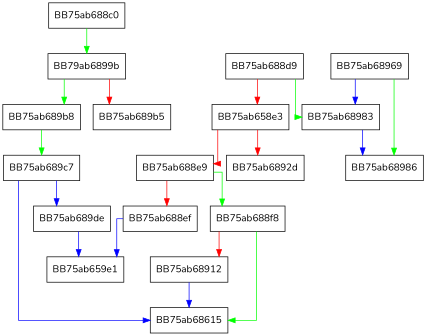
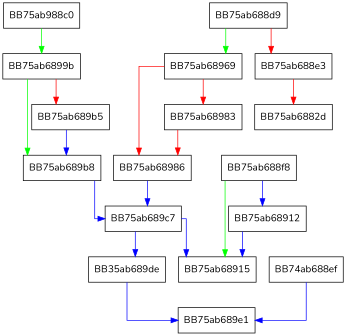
  digraph {
    fontname=Nunito
    splines=ortho
    node [fontname=Nunito shape=box]
    edge [color=blue fontname=Nunito]
-   BB75ab688c0
-   BB75ab6899b [label=BB79ab6899b]
+   BB75ab688c0 [label=BB75ab988c0]
+   BB75ab6899b
    BB75ab689b8
    BB75ab689b5
    BB75ab688d9
    BB75ab68969
-   BB75ab688e3 [label=BB75ab658e3]
+   BB75ab688e3
    BB75ab689c7
    BB75ab68986
    BB75ab68983
-   BB75ab6892d
-   BB75ab688e9
+   BB75ab6892d [label=BB75ab6882d]
    BB75ab688f8
-   BB75ab688ef
-   BB75ab689de
-   BB75ab689e1 [label=BB75ab659e1]
-   BB75ab68915 [label=BB75ab68615]
+   BB75ab688ef [label=BB74ab688ef]
+   BB75ab689de [label=BB35ab689de]
+   BB75ab689e1
+   BB75ab68915
    BB75ab68912
    BB75ab688c0 -> BB75ab6899b [color=green]
    BB75ab6899b -> BB75ab689b8 [color=green]
    BB75ab6899b -> BB75ab689b5 [color=red]
-   BB75ab689b8 -> BB75ab689c7 [color=green]
-   BB75ab688d9 -> BB75ab68983 [color=green]
+   BB75ab689b8 -> BB75ab689c7
+   BB75ab689b5 -> BB75ab689b8
+   BB75ab688d9 -> BB75ab68969 [color=green]
    BB75ab688d9 -> BB75ab688e3 [color=red]
-   BB75ab68969 -> BB75ab68986 [color=green]
-   BB75ab68969 -> BB75ab68983
+   BB75ab68969 -> BB75ab68986 [color=red]
+   BB75ab68969 -> BB75ab68983 [color=red]
    BB75ab688e3 -> BB75ab6892d [color=red]
-   BB75ab688e3 -> BB75ab688e9 [color=red]
    BB75ab689c7 -> BB75ab689de
    BB75ab689c7 -> BB75ab68915
-   BB75ab68983 -> BB75ab68986
-   BB75ab688e9 -> BB75ab688f8 [color=green]
-   BB75ab688e9 -> BB75ab688ef [color=red]
+   BB75ab68986 -> BB75ab689c7
+   BB75ab68983 -> BB75ab68986 [color=red]
    BB75ab688f8 -> BB75ab68915 [color=green]
-   BB75ab688f8 -> BB75ab68912 [color=red]
+   BB75ab688f8 -> BB75ab68912
    BB75ab688ef -> BB75ab689e1
    BB75ab689de -> BB75ab689e1
    BB75ab68912 -> BB75ab68915
  }
